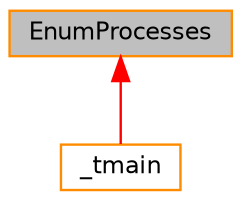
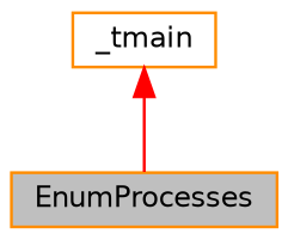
  digraph {
    rankdir=TB
    node [color=darkorange fontname=Helvetica fontsize=10 shape=record style=filled]
    n1 [fillcolor=grey75 fontcolor=black height=0.2 label=EnumProcesses width=0.4]
    n2 [fillcolor=white height=0.2 label=_tmain width=0.4]
-   n1 -> n2 [color=red dir=back fontname=Helvetica fontsize=10 labelfontname=Helvetica labelfontsize=10 style=solid]
+   n2 -> n1 [color=red dir=back fontname=Helvetica fontsize=10 labelfontname=Helvetica labelfontsize=10 style=solid]
  }
